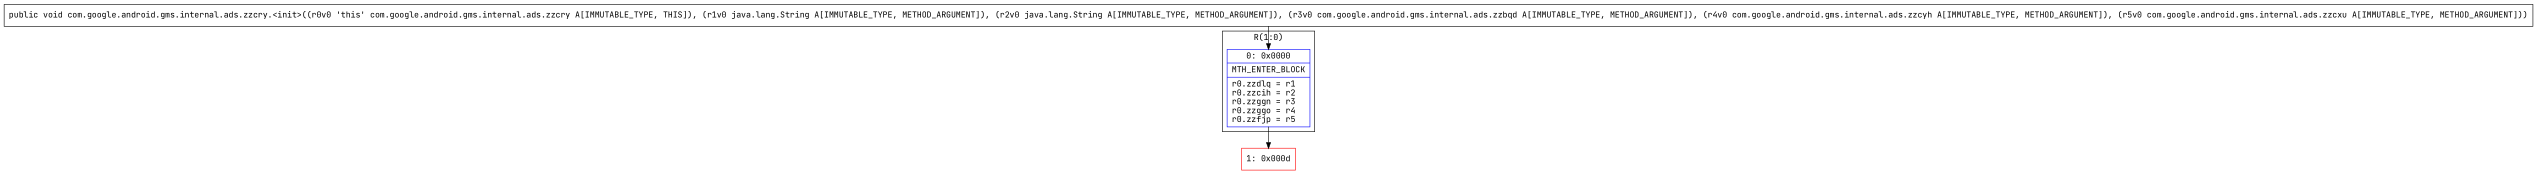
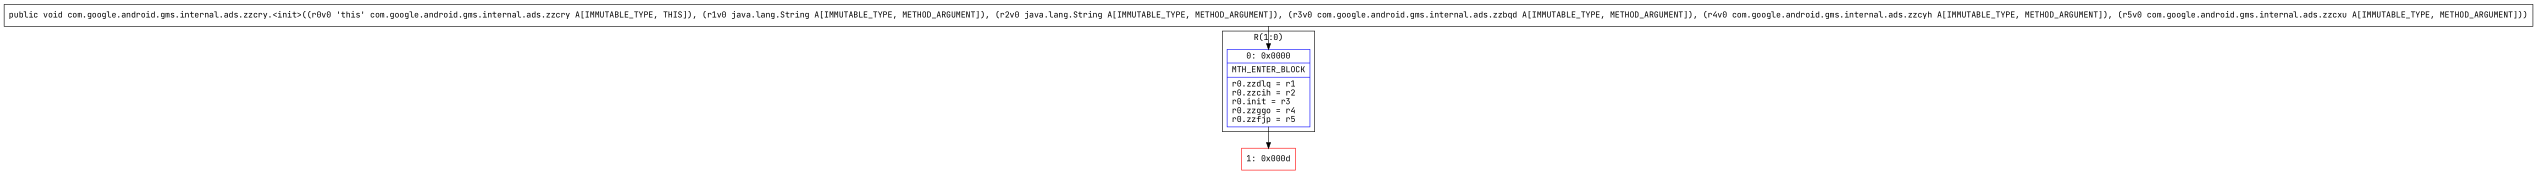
  digraph {
    fontname="JetBrains Mono"
    node [shape=record fontname="JetBrains Mono"]
    edge [fontname="JetBrains Mono"]
-   n1 [color=blue label="{0\:\ 0x0000|MTH_ENTER_BLOCK\l|r0.zzdlq = r1\lr0.zzcih = r2\lr0.zzggn = r3\lr0.zzggo = r4\lr0.zzfjp = r5\l}"]
+   n1 [color=blue label="{0\:\ 0x0000|MTH_ENTER_BLOCK\l|r0.zzdlq = r1\lr0.zzcih = r2\lr0.init = r3\lr0.zzggo = r4\lr0.zzfjp = r5\l}"]
    n2 [color=red label="{1\:\ 0x000d}"]
    n3 [label="{public void com.google.android.gms.internal.ads.zzcry.\<init\>((r0v0 'this' com.google.android.gms.internal.ads.zzcry A[IMMUTABLE_TYPE, THIS]), (r1v0 java.lang.String A[IMMUTABLE_TYPE, METHOD_ARGUMENT]), (r2v0 java.lang.String A[IMMUTABLE_TYPE, METHOD_ARGUMENT]), (r3v0 com.google.android.gms.internal.ads.zzbqd A[IMMUTABLE_TYPE, METHOD_ARGUMENT]), (r4v0 com.google.android.gms.internal.ads.zzcyh A[IMMUTABLE_TYPE, METHOD_ARGUMENT]), (r5v0 com.google.android.gms.internal.ads.zzcxu A[IMMUTABLE_TYPE, METHOD_ARGUMENT])) }"]
    subgraph cluster_1 {
      label="R(1:0)"
      n1
    }
    n1 -> n2
    n3 -> n1
  }
